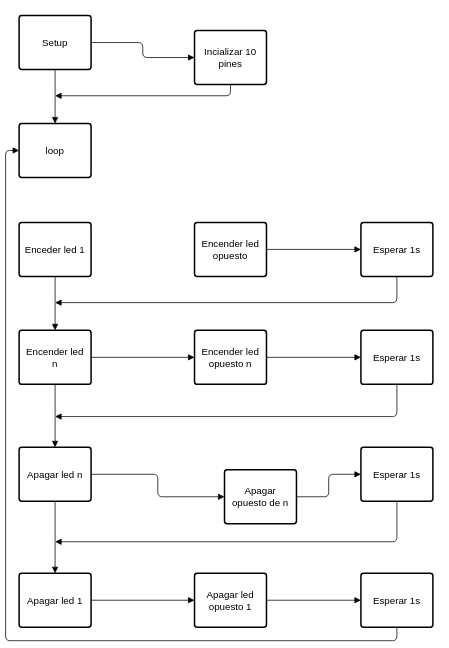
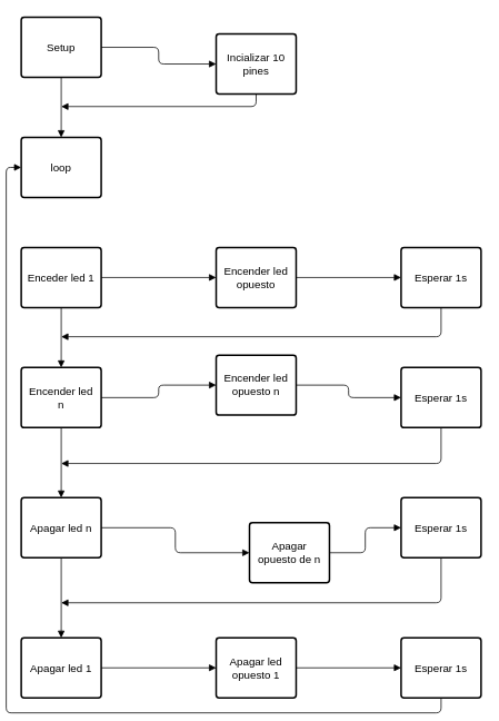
  <mxCell id="0" />
  <mxCell id="1" parent="0" />
  <mxCell id="2" value="Setup" style="html=1;whiteSpace=wrap;;fontSize=13;align=center;spacing=7;strokeOpacity=100;rounded=1;absoluteArcSize=1;arcSize=7.2;strokeWidth=2;" vertex="1" zOrder="1" parent="1"><mxGeometry x="20" y="20" width="96" height="72" as="geometry" /></mxCell>
  <mxCell id="3" value="" style="html=1;jettySize=18;fontSize=11;rounded=1;arcSize=12;edgeStyle=orthogonalEdgeStyle;startArrow=none;;endArrow=block;endFill=1;;exitX=1.009;exitY=0.5;exitPerimeter=1;entryX=-0.009;entryY=0.5;entryPerimeter=1;" edge="1" parent="1" source="2" target="4"><mxGeometry width="100" height="100" relative="1" as="geometry"><Array as="points" /></mxGeometry></mxCell>
  <mxCell id="4" value="Incializar 10 pines" style="html=1;whiteSpace=wrap;;fontSize=13;align=center;spacing=7;rounded=1;absoluteArcSize=1;arcSize=7.2;strokeWidth=2;" vertex="1" zOrder="3" parent="1"><mxGeometry x="254" y="40" width="96" height="72" as="geometry" /></mxCell>
  <mxCell id="5" value="" style="html=1;jettySize=18;fontSize=11;rounded=1;arcSize=12;edgeStyle=orthogonalEdgeStyle;startArrow=none;;endArrow=block;endFill=1;;exitX=0.5;exitY=1.012;exitPerimeter=1;entryX=0.5;entryY=-0.012;entryPerimeter=1;" edge="1" parent="1" source="2" target="6"><mxGeometry width="100" height="100" relative="1" as="geometry"><Array as="points" /></mxGeometry></mxCell>
  <mxCell id="6" value="loop" style="html=1;whiteSpace=wrap;;fontSize=13;align=center;spacing=7;rounded=1;absoluteArcSize=1;arcSize=7.2;strokeWidth=2;" vertex="1" zOrder="5" parent="1"><mxGeometry x="20" y="164" width="96" height="72" as="geometry" /></mxCell>
  <mxCell id="7" value="" style="html=1;jettySize=18;fontSize=11;rounded=1;arcSize=12;edgeStyle=elbowEdgeStyle;startArrow=none;;endArrow=block;endFill=1;;exitX=0.5;exitY=1.012;exitPerimeter=1;" edge="1" parent="1" source="4"><mxGeometry width="100" height="100" relative="1" as="geometry"><Array as="points"><mxPoint x="302" y="144" /></Array><mxPoint x="68" y="127" as="targetPoint" /></mxGeometry></mxCell>
  <mxCell id="8" value="Enceder led 1" style="html=1;whiteSpace=wrap;;fontSize=13;align=center;spacing=7;rounded=1;absoluteArcSize=1;arcSize=7.2;strokeWidth=2;" vertex="1" zOrder="8" parent="1"><mxGeometry x="20" y="296" width="96" height="72" as="geometry" /></mxCell>
+ <mxCell id="9" value="" style="html=1;jettySize=18;fontSize=11;rounded=1;arcSize=12;edgeStyle=orthogonalEdgeStyle;startArrow=none;;endArrow=block;endFill=1;;exitX=1.009;exitY=0.5;exitPerimeter=1;entryX=-0.009;entryY=0.5;entryPerimeter=1;" edge="1" parent="1" source="8" target="10"><mxGeometry width="100" height="100" relative="1" as="geometry"><Array as="points" /></mxGeometry></mxCell>
  <mxCell id="10" value="Encender led opuesto" style="html=1;whiteSpace=wrap;;fontSize=13;align=center;spacing=7;rounded=1;absoluteArcSize=1;arcSize=7.2;strokeWidth=2;" vertex="1" zOrder="10" parent="1"><mxGeometry x="254" y="296" width="96" height="72" as="geometry" /></mxCell>
  <mxCell id="11" value="" style="html=1;jettySize=18;fontSize=11;rounded=1;arcSize=12;edgeStyle=orthogonalEdgeStyle;startArrow=none;;endArrow=block;endFill=1;;exitX=1.009;exitY=0.5;exitPerimeter=1;entryX=-0.009;entryY=0.5;entryPerimeter=1;" edge="1" parent="1" source="10" target="12"><mxGeometry width="100" height="100" relative="1" as="geometry"><Array as="points" /></mxGeometry></mxCell>
  <mxCell id="12" value="Esperar 1s" style="html=1;whiteSpace=wrap;;fontSize=13;align=center;spacing=7;rounded=1;absoluteArcSize=1;arcSize=7.2;strokeWidth=2;" vertex="1" zOrder="12" parent="1"><mxGeometry x="476" y="296" width="96" height="72" as="geometry" /></mxCell>
  <mxCell id="13" value="" style="html=1;jettySize=18;fontSize=11;rounded=1;arcSize=12;edgeStyle=orthogonalEdgeStyle;startArrow=none;;endArrow=block;endFill=1;;exitX=0.5;exitY=1.012;exitPerimeter=1;entryX=0.5;entryY=-0.012;entryPerimeter=1;" edge="1" parent="1" source="8" target="14"><mxGeometry width="100" height="100" relative="1" as="geometry"><Array as="points" /></mxGeometry></mxCell>
  <mxCell id="14" value="Encender led n" style="html=1;whiteSpace=wrap;;fontSize=13;align=center;spacing=7;rounded=1;absoluteArcSize=1;arcSize=7.2;strokeWidth=2;" vertex="1" zOrder="14" parent="1"><mxGeometry x="20" y="440" width="96" height="72" as="geometry" /></mxCell>
  <mxCell id="15" value="" style="html=1;jettySize=18;fontSize=11;rounded=1;arcSize=12;edgeStyle=orthogonalEdgeStyle;startArrow=none;;endArrow=block;endFill=1;;exitX=1.009;exitY=0.5;exitPerimeter=1;entryX=-0.009;entryY=0.5;entryPerimeter=1;" edge="1" parent="1" source="14" target="16"><mxGeometry width="100" height="100" relative="1" as="geometry"><Array as="points" /></mxGeometry></mxCell>
- <mxCell id="16" value="Encender led opuesto n" style="html=1;whiteSpace=wrap;;fontSize=13;align=center;spacing=7;rounded=1;absoluteArcSize=1;arcSize=7.2;strokeWidth=2;" vertex="1" zOrder="16" parent="1"><mxGeometry x="254" y="440" width="96" height="72" as="geometry" /></mxCell>
+ <mxCell id="16" value="Encender led opuesto n" style="html=1;whiteSpace=wrap;;fontSize=13;align=center;spacing=7;rounded=1;absoluteArcSize=1;arcSize=7.2;strokeWidth=2;" vertex="1" zOrder="16" parent="1"><mxGeometry x="254" y="425" width="96" height="72" as="geometry" /></mxCell>
  <mxCell id="17" value="" style="html=1;jettySize=18;fontSize=11;rounded=1;arcSize=12;edgeStyle=orthogonalEdgeStyle;startArrow=none;;endArrow=block;endFill=1;;exitX=1.009;exitY=0.5;exitPerimeter=1;entryX=-0.009;entryY=0.5;entryPerimeter=1;" edge="1" parent="1" source="16" target="18"><mxGeometry width="100" height="100" relative="1" as="geometry"><Array as="points" /></mxGeometry></mxCell>
  <mxCell id="18" value="Esperar 1s" style="html=1;whiteSpace=wrap;;fontSize=13;align=center;spacing=7;rounded=1;absoluteArcSize=1;arcSize=7.2;strokeWidth=2;" vertex="1" zOrder="18" parent="1"><mxGeometry x="476" y="440" width="96" height="72" as="geometry" /></mxCell>
  <mxCell id="19" value="" style="html=1;jettySize=18;fontSize=11;rounded=1;arcSize=12;edgeStyle=orthogonalEdgeStyle;startArrow=none;;endArrow=block;endFill=1;;exitX=0.5;exitY=1.012;exitPerimeter=1;entryX=0.5;entryY=-0.012;entryPerimeter=1;" edge="1" parent="1" source="14" target="20"><mxGeometry width="100" height="100" relative="1" as="geometry"><Array as="points" /></mxGeometry></mxCell>
  <mxCell id="20" value="Apagar led n" style="html=1;whiteSpace=wrap;;fontSize=13;align=center;spacing=7;rounded=1;absoluteArcSize=1;arcSize=7.2;strokeWidth=2;" vertex="1" zOrder="20" parent="1"><mxGeometry x="20" y="596" width="96" height="72" as="geometry" /></mxCell>
  <mxCell id="21" value="" style="html=1;jettySize=18;fontSize=11;rounded=1;arcSize=12;edgeStyle=orthogonalEdgeStyle;startArrow=none;;endArrow=block;endFill=1;;exitX=1.009;exitY=0.5;exitPerimeter=1;entryX=-0.009;entryY=0.5;entryPerimeter=1;" edge="1" parent="1" source="20" target="22"><mxGeometry width="100" height="100" relative="1" as="geometry"><Array as="points" /></mxGeometry></mxCell>
  <mxCell id="22" value="Apagar opuesto de n" style="html=1;whiteSpace=wrap;;fontSize=13;align=center;spacing=7;rounded=1;absoluteArcSize=1;arcSize=7.2;strokeWidth=2;" vertex="1" zOrder="22" parent="1"><mxGeometry x="294" y="626" width="96" height="72" as="geometry" /></mxCell>
  <mxCell id="23" value="" style="html=1;jettySize=18;fontSize=11;rounded=1;arcSize=12;edgeStyle=orthogonalEdgeStyle;startArrow=none;;endArrow=block;endFill=1;;exitX=1.009;exitY=0.5;exitPerimeter=1;entryX=-0.009;entryY=0.5;entryPerimeter=1;" edge="1" parent="1" source="22" target="24"><mxGeometry width="100" height="100" relative="1" as="geometry"><Array as="points" /></mxGeometry></mxCell>
  <mxCell id="24" value="Esperar 1s" style="html=1;whiteSpace=wrap;;fontSize=13;align=center;spacing=7;rounded=1;absoluteArcSize=1;arcSize=7.2;strokeWidth=2;" vertex="1" zOrder="24" parent="1"><mxGeometry x="476" y="596" width="96" height="72" as="geometry" /></mxCell>
  <mxCell id="25" value="" style="html=1;jettySize=18;fontSize=11;rounded=1;arcSize=12;edgeStyle=orthogonalEdgeStyle;startArrow=none;;endArrow=block;endFill=1;;exitX=0.5;exitY=1.012;exitPerimeter=1;entryX=0.5;entryY=-0.012;entryPerimeter=1;" edge="1" parent="1" source="20" target="26"><mxGeometry width="100" height="100" relative="1" as="geometry"><Array as="points" /></mxGeometry></mxCell>
  <mxCell id="26" value="Apagar led 1" style="html=1;whiteSpace=wrap;;fontSize=13;align=center;spacing=7;rounded=1;absoluteArcSize=1;arcSize=7.2;strokeWidth=2;" vertex="1" zOrder="26" parent="1"><mxGeometry x="20" y="764" width="96" height="72" as="geometry" /></mxCell>
  <mxCell id="27" value="" style="html=1;jettySize=18;fontSize=11;rounded=1;arcSize=12;edgeStyle=orthogonalEdgeStyle;startArrow=none;;endArrow=block;endFill=1;;exitX=1.009;exitY=0.5;exitPerimeter=1;entryX=-0.009;entryY=0.5;entryPerimeter=1;" edge="1" parent="1" source="26" target="28"><mxGeometry width="100" height="100" relative="1" as="geometry"><Array as="points" /></mxGeometry></mxCell>
  <mxCell id="28" value="Apagar led opuesto 1" style="html=1;whiteSpace=wrap;;fontSize=13;align=center;spacing=7;rounded=1;absoluteArcSize=1;arcSize=7.2;strokeWidth=2;" vertex="1" zOrder="28" parent="1"><mxGeometry x="254" y="764" width="96" height="72" as="geometry" /></mxCell>
  <mxCell id="29" value="" style="html=1;jettySize=18;fontSize=11;rounded=1;arcSize=12;edgeStyle=orthogonalEdgeStyle;startArrow=none;;endArrow=block;endFill=1;;exitX=1.009;exitY=0.5;exitPerimeter=1;entryX=-0.009;entryY=0.5;entryPerimeter=1;" edge="1" parent="1" source="28" target="30"><mxGeometry width="100" height="100" relative="1" as="geometry"><Array as="points" /></mxGeometry></mxCell>
  <mxCell id="30" value="Esperar 1s" style="html=1;whiteSpace=wrap;;fontSize=13;align=center;spacing=7;rounded=1;absoluteArcSize=1;arcSize=7.2;strokeWidth=2;" vertex="1" zOrder="30" parent="1"><mxGeometry x="476" y="764" width="96" height="72" as="geometry" /></mxCell>
  <mxCell id="31" value="" style="html=1;jettySize=18;fontSize=11;rounded=1;arcSize=12;edgeStyle=elbowEdgeStyle;startArrow=none;;endArrow=block;endFill=1;;exitX=0.5;exitY=1.012;exitPerimeter=1;" edge="1" parent="1" source="12"><mxGeometry width="100" height="100" relative="1" as="geometry"><Array as="points"><mxPoint x="524" y="403" /></Array><mxPoint x="68" y="403" as="targetPoint" /></mxGeometry></mxCell>
  <mxCell id="32" value="" style="html=1;jettySize=18;fontSize=11;rounded=1;arcSize=12;edgeStyle=elbowEdgeStyle;startArrow=none;;endArrow=block;endFill=1;;exitX=0.5;exitY=1.012;exitPerimeter=1;" edge="1" parent="1" source="18"><mxGeometry width="100" height="100" relative="1" as="geometry"><Array as="points"><mxPoint x="524" y="554" /></Array><mxPoint x="68" y="555" as="targetPoint" /></mxGeometry></mxCell>
  <mxCell id="33" value="" style="html=1;jettySize=18;fontSize=11;rounded=1;arcSize=12;edgeStyle=elbowEdgeStyle;startArrow=none;;endArrow=block;endFill=1;;exitX=0.5;exitY=1.012;exitPerimeter=1;" edge="1" parent="1" source="24"><mxGeometry width="100" height="100" relative="1" as="geometry"><Array as="points"><mxPoint x="524" y="704" /></Array><mxPoint x="68" y="722" as="targetPoint" /></mxGeometry></mxCell>
  <mxCell id="34" value="" style="html=1;jettySize=18;fontSize=11;rounded=1;arcSize=12;edgeStyle=orthogonalEdgeStyle;startArrow=none;;endArrow=block;endFill=1;;exitX=0.5;exitY=1.012;exitPerimeter=1;entryX=-0.009;entryY=0.5;entryPerimeter=1;" edge="1" parent="1" source="30" target="6"><mxGeometry width="100" height="100" relative="1" as="geometry"><Array as="points" /></mxGeometry></mxCell>
